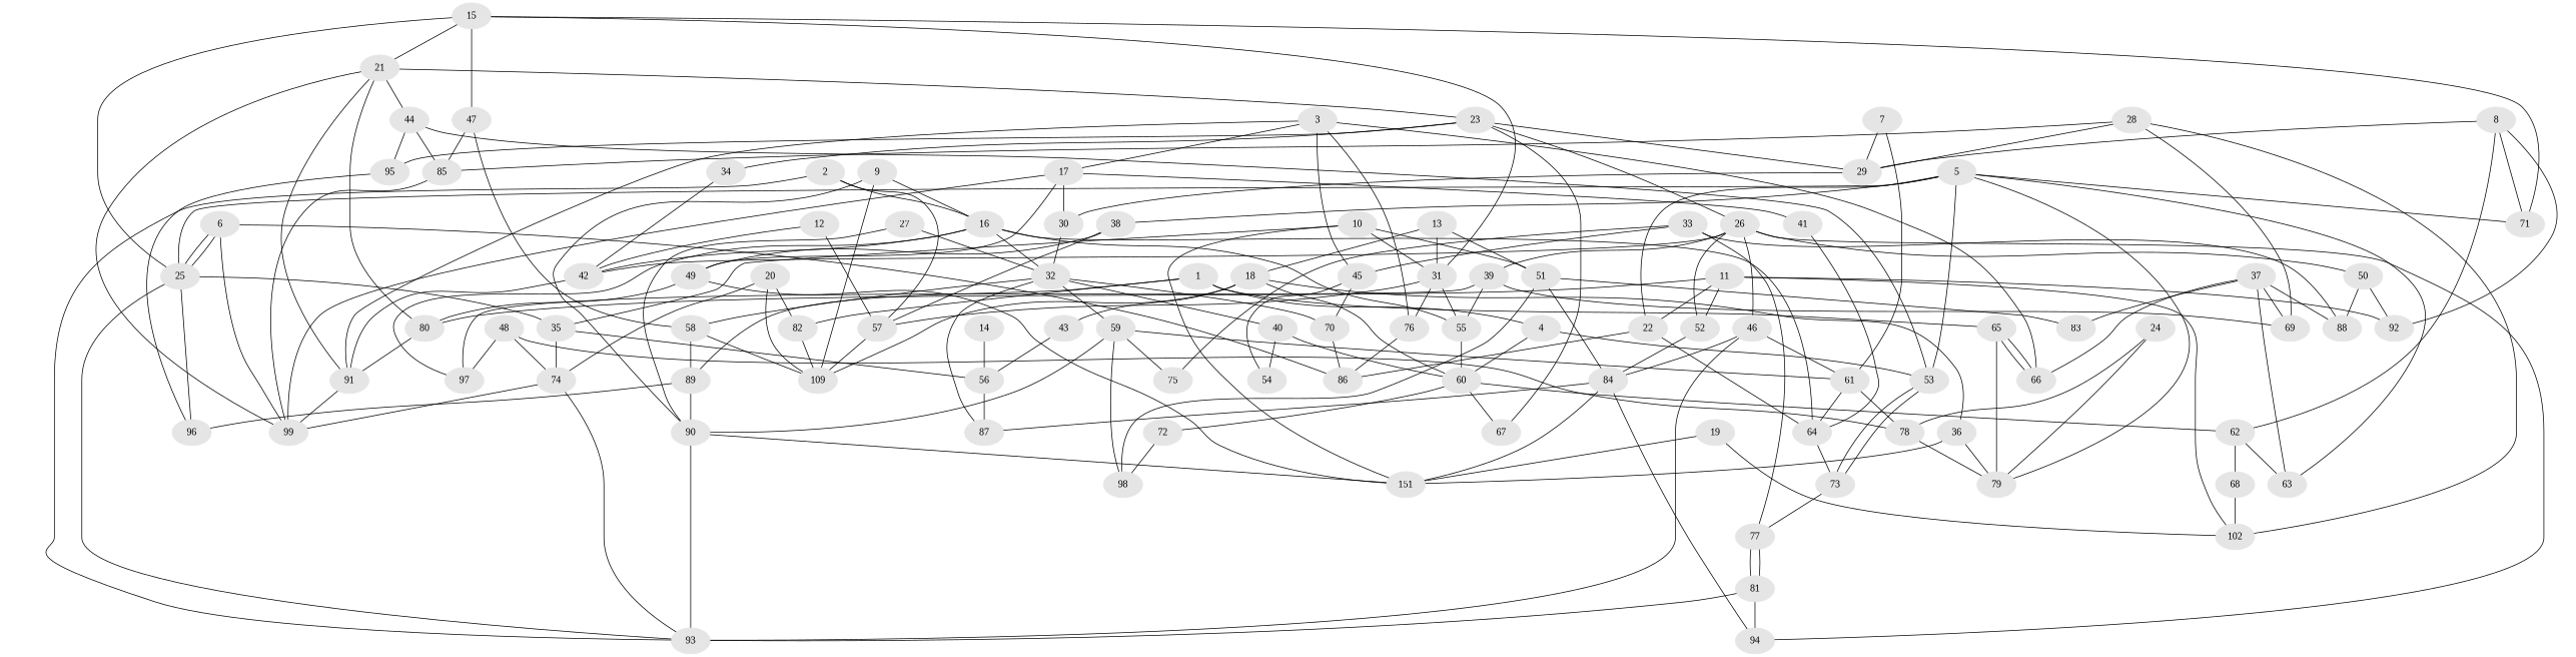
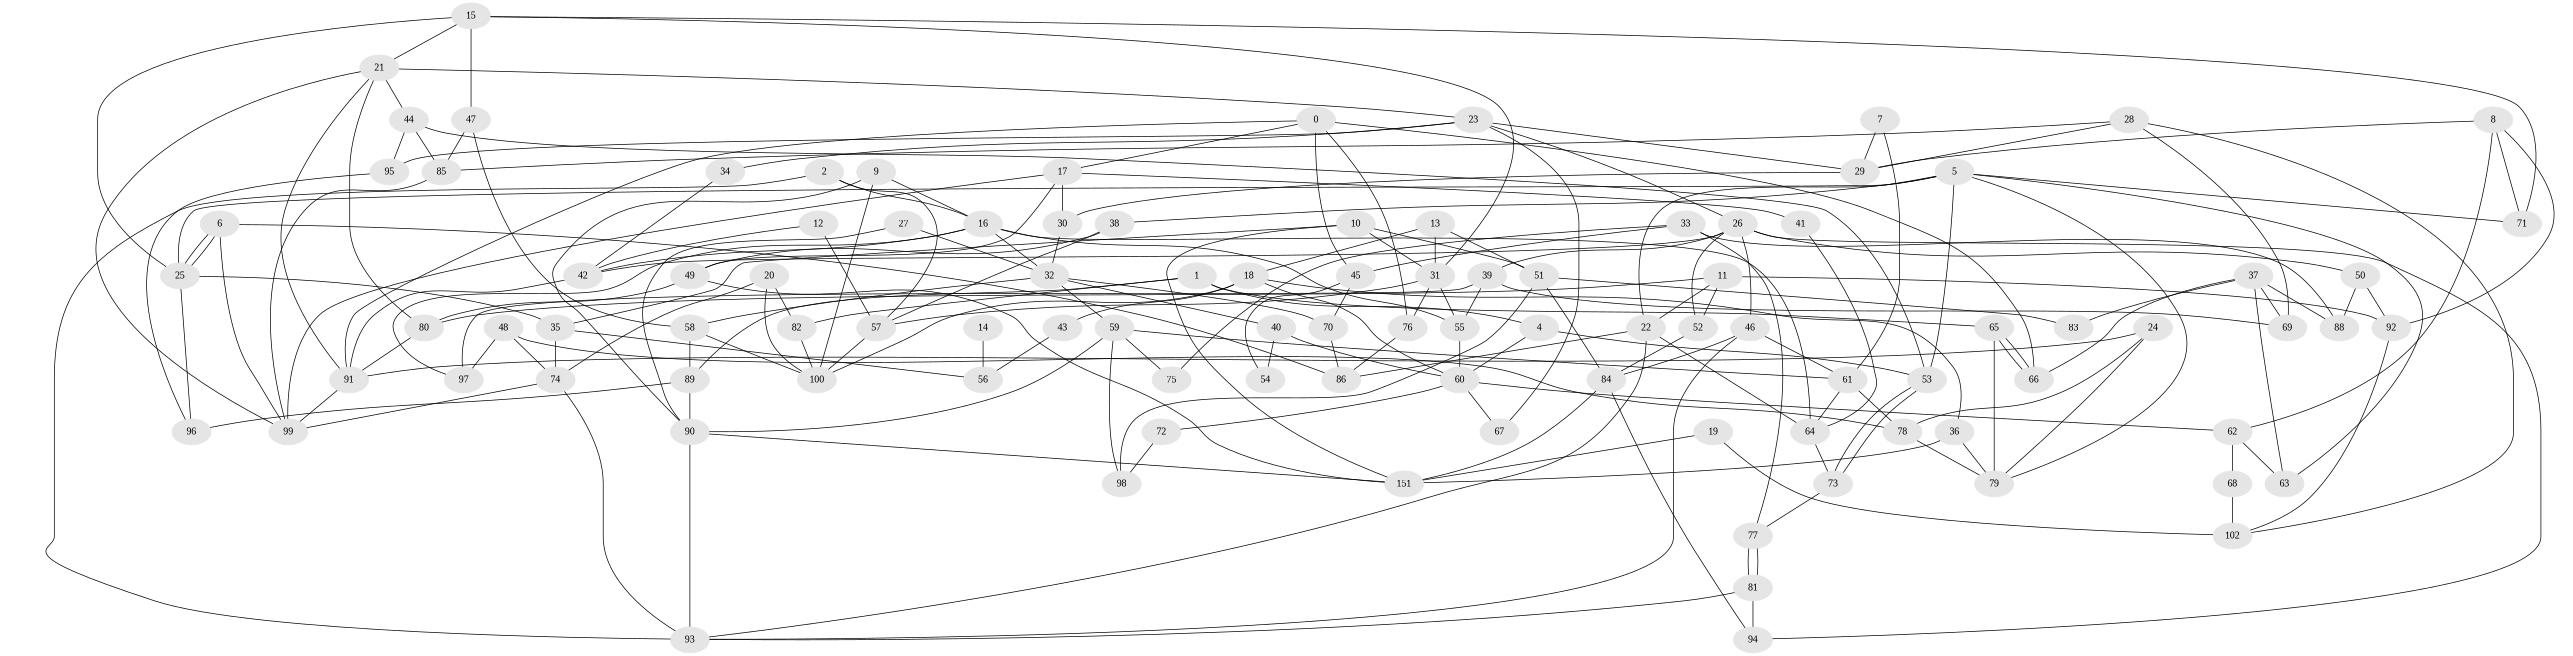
  graph {
    fontname="Liberation Serif"
    node [color=gray90 fontname="Liberation Serif" style=filled]
    edge [fontname="Liberation Serif"]
    1
    4
    65
    82
    89
    53
    60
    66
    79
-   100 [label=109]
+   100
    90
    96
    2
    16
    57
    93
    42
    32
    55
    64
    97
-   3
+   3 [label=0]
    17
    45
    76
    91
    99
    30
    41
    49
    70
    54
    86
    73
    62
    67
    72
    5
    22
    25
    38
    63
    71
    35
    6
    7
    29
    61
    78
    8
    92
    68
    9
    n54 [label=151]
    10
    31
    51
    56
    74
    84
    83
    98
    11
    52
    80
    102
    12
    13
    18
    36
    43
    14
-   87
    77
    15
    21
    47
    23
    44
    85
    58
    40
    59
    19
    20
    26
    34
    95
    39
    46
    50
    94
    24
    69
    88
    27
    28
    75
    33
    81
    37
    48
    1 -- 4
    1 -- 65
    1 -- 82
    1 -- 89
    4 -- 53
    4 -- 60
    65 -- 66
    65 -- 66
    65 -- 79
    82 -- 100
    89 -- 90
    89 -- 96
    53 -- 73
    53 -- 73
    60 -- 62
    60 -- 67
    60 -- 72
    90 -- 93
    90 -- n54
    2 -- 16
    2 -- 57
    2 -- 93
    16 -- 42
    16 -- 32
    16 -- 55
    16 -- 64
    16 -- 97
    57 -- 100
    42 -- 91
    32 -- 70
-   32 -- 87
    32 -- 58
    32 -- 40
    32 -- 59
    55 -- 60
    64 -- 73
    3 -- 66
    3 -- 17
    3 -- 45
    3 -- 76
    3 -- 91
    17 -- 99
    17 -- 30
    17 -- 41
    17 -- 49
    45 -- 70
    45 -- 54
    76 -- 86
    91 -- 99
    30 -- 32
    41 -- 64
    49 -- n54
    49 -- 80
    70 -- 86
    73 -- 77
    62 -- 63
    62 -- 68
    72 -- 98
    5 -- 53
    5 -- 79
    5 -- 22
    5 -- 25
    5 -- 38
    5 -- 63
    5 -- 71
-   25 -- 93
+   22 -- 93
    22 -- 64
    22 -- 86
    25 -- 96
    25 -- 35
    38 -- 57
    38 -- 49
    35 -- 56
    35 -- 74
    6 -- 99
    6 -- 86
    6 -- 25
    6 -- 25
    7 -- 29
    7 -- 61
    29 -- 30
    61 -- 64
    61 -- 78
    78 -- 79
    8 -- 62
    8 -- 71
    8 -- 29
    8 -- 92
    68 -- 102
    9 -- 100
    9 -- 90
    9 -- 16
    10 -- 35
    10 -- n54
    10 -- 31
    10 -- 51
    31 -- 57
    31 -- 55
    31 -- 76
    51 -- 84
    51 -- 83
    51 -- 98
-   56 -- 87
    74 -- 93
    74 -- 99
    84 -- n54
-   84 -- 87
    84 -- 94
    11 -- 22
    11 -- 92
    11 -- 52
    11 -- 80
-   11 -- 102
+   92 -- 102
    52 -- 84
    80 -- 91
    12 -- 57
    12 -- 42
    13 -- 31
    13 -- 51
    13 -- 18
    18 -- 60
    18 -- 100
    18 -- 36
    18 -- 43
    36 -- 79
    36 -- n54
    43 -- 56
    14 -- 56
    77 -- 81
    77 -- 81
    15 -- 25
    15 -- 71
    15 -- 31
    15 -- 21
    15 -- 47
    21 -- 91
    21 -- 99
    21 -- 80
    21 -- 23
    21 -- 44
    47 -- 85
    47 -- 58
    23 -- 67
    23 -- 29
    23 -- 26
    23 -- 34
    23 -- 95
    44 -- 53
    44 -- 85
    44 -- 95
    85 -- 99
    58 -- 89
    58 -- 100
    40 -- 60
    40 -- 54
    59 -- 90
    59 -- 61
    59 -- 98
    59 -- 75
    19 -- n54
    19 -- 102
    20 -- 82
    20 -- 100
    20 -- 74
    26 -- 42
    26 -- 52
    26 -- 39
    26 -- 46
    26 -- 50
    26 -- 94
    34 -- 42
    95 -- 96
    39 -- 55
    39 -- 97
    39 -- 69
    46 -- 93
    46 -- 61
    46 -- 84
    50 -- 92
    50 -- 88
    24 -- 79
+   24 -- 91
    24 -- 78
    27 -- 90
    27 -- 32
    28 -- 29
    28 -- 102
    28 -- 85
    28 -- 69
    33 -- 45
    33 -- 77
    33 -- 88
    33 -- 75
    81 -- 93
    81 -- 94
    37 -- 66
    37 -- 63
    37 -- 83
    37 -- 69
    37 -- 88
    48 -- 97
    48 -- 78
    48 -- 74
  }
